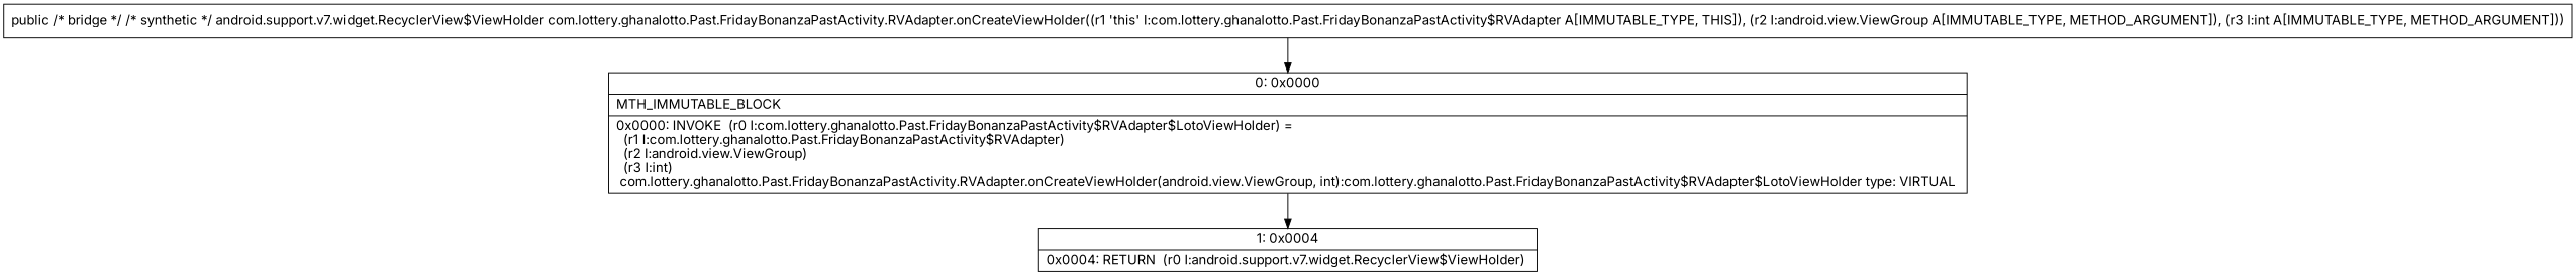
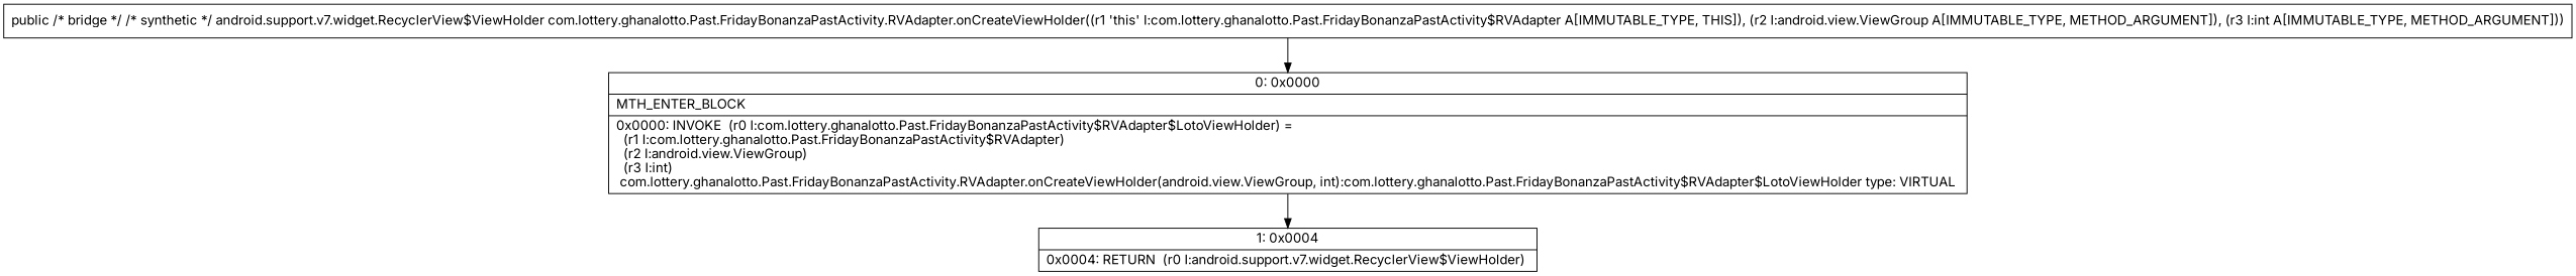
  digraph {
    fontname=Inter
    node [shape=record fontname=Inter]
    edge [fontname=Inter]
-   n1 [label="{0\:\ 0x0000|MTH_IMMUTABLE_BLOCK\l|0x0000: INVOKE  (r0 I:com.lottery.ghanalotto.Past.FridayBonanzaPastActivity$RVAdapter$LotoViewHolder) = \l  (r1 I:com.lottery.ghanalotto.Past.FridayBonanzaPastActivity$RVAdapter)\l  (r2 I:android.view.ViewGroup)\l  (r3 I:int)\l com.lottery.ghanalotto.Past.FridayBonanzaPastActivity.RVAdapter.onCreateViewHolder(android.view.ViewGroup, int):com.lottery.ghanalotto.Past.FridayBonanzaPastActivity$RVAdapter$LotoViewHolder type: VIRTUAL \l}"]
+   n1 [label="{0\:\ 0x0000|MTH_ENTER_BLOCK\l|0x0000: INVOKE  (r0 I:com.lottery.ghanalotto.Past.FridayBonanzaPastActivity$RVAdapter$LotoViewHolder) = \l  (r1 I:com.lottery.ghanalotto.Past.FridayBonanzaPastActivity$RVAdapter)\l  (r2 I:android.view.ViewGroup)\l  (r3 I:int)\l com.lottery.ghanalotto.Past.FridayBonanzaPastActivity.RVAdapter.onCreateViewHolder(android.view.ViewGroup, int):com.lottery.ghanalotto.Past.FridayBonanzaPastActivity$RVAdapter$LotoViewHolder type: VIRTUAL \l}"]
    n2 [label="{1\:\ 0x0004|0x0004: RETURN  (r0 I:android.support.v7.widget.RecyclerView$ViewHolder) \l}"]
    n3 [label="{public \/* bridge *\/ \/* synthetic *\/ android.support.v7.widget.RecyclerView$ViewHolder com.lottery.ghanalotto.Past.FridayBonanzaPastActivity.RVAdapter.onCreateViewHolder((r1 'this' I:com.lottery.ghanalotto.Past.FridayBonanzaPastActivity$RVAdapter A[IMMUTABLE_TYPE, THIS]), (r2 I:android.view.ViewGroup A[IMMUTABLE_TYPE, METHOD_ARGUMENT]), (r3 I:int A[IMMUTABLE_TYPE, METHOD_ARGUMENT])) }"]
    n1 -> n2
    n3 -> n1
  }
